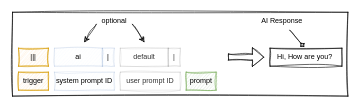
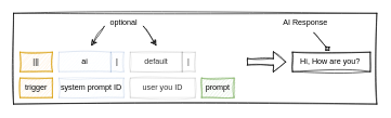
  <mxCell id="0" />
  <mxCell id="1" parent="0" />
  <mxCell id="2" value="" style="rounded=0;whiteSpace=wrap;html=1;sketch=1;curveFitting=1;jiggle=2;" vertex="1" parent="1"><mxGeometry x="20" y="20" width="560" height="140" as="geometry" /></mxCell>
  <mxCell id="3" value="|||" style="rounded=0;whiteSpace=wrap;html=1;fillColor=#ffe6cc;strokeColor=#d79b00;sketch=1;curveFitting=1;jiggle=2;" vertex="1" parent="1"><mxGeometry x="30" y="80" width="50" height="30" as="geometry" /></mxCell>
  <mxCell id="4" value="trigger" style="rounded=0;whiteSpace=wrap;html=1;fillColor=#ffe6cc;strokeColor=#d79b00;gradientColor=none;sketch=1;curveFitting=1;jiggle=2;" vertex="1" parent="1"><mxGeometry x="30" y="120" width="50" height="30" as="geometry" /></mxCell>
  <mxCell id="5" value="|" style="rounded=0;whiteSpace=wrap;html=1;fillColor=#dae8fc;strokeColor=#6c8ebf;opacity=20;sketch=1;curveFitting=1;jiggle=2;" vertex="1" parent="1"><mxGeometry x="170" y="80" width="20" height="30" as="geometry" /></mxCell>
  <mxCell id="6" value="system prompt ID" style="rounded=0;whiteSpace=wrap;html=1;fillColor=#dae8fc;strokeColor=#6c8ebf;opacity=20;sketch=1;curveFitting=1;jiggle=2;" vertex="1" parent="1"><mxGeometry x="90" y="120" width="100" height="30" as="geometry" /></mxCell>
  <mxCell id="7" value="ai" style="rounded=0;whiteSpace=wrap;html=1;fillColor=#dae8fc;strokeColor=#6c8ebf;opacity=20;sketch=1;curveFitting=1;jiggle=2;" vertex="1" parent="1"><mxGeometry x="90" y="80" width="80" height="30" as="geometry" /></mxCell>
  <mxCell id="8" value="|" style="rounded=0;whiteSpace=wrap;html=1;fillColor=#f5f5f5;fontColor=#333333;strokeColor=#666666;opacity=20;sketch=1;curveFitting=1;jiggle=2;" vertex="1" parent="1"><mxGeometry x="280" y="80" width="20" height="30" as="geometry" /></mxCell>
- <mxCell id="9" value="user prompt ID" style="rounded=0;whiteSpace=wrap;html=1;fillColor=#f5f5f5;fontColor=#333333;strokeColor=#666666;opacity=20;sketch=1;curveFitting=1;jiggle=2;" vertex="1" parent="1"><mxGeometry x="200" y="120" width="100" height="30" as="geometry" /></mxCell>
+ <mxCell id="9" value="user you ID" style="rounded=0;whiteSpace=wrap;html=1;fillColor=#f5f5f5;fontColor=#333333;strokeColor=#666666;opacity=20;sketch=1;curveFitting=1;jiggle=2;" vertex="1" parent="1"><mxGeometry x="200" y="120" width="100" height="30" as="geometry" /></mxCell>
  <mxCell id="10" value="default" style="rounded=0;whiteSpace=wrap;html=1;fillColor=#f5f5f5;fontColor=#333333;strokeColor=#666666;opacity=20;sketch=1;curveFitting=1;jiggle=2;" vertex="1" parent="1"><mxGeometry x="200" y="80" width="80" height="30" as="geometry" /></mxCell>
  <mxCell id="11" value="prompt" style="rounded=0;whiteSpace=wrap;html=1;fillColor=#d5e8d4;strokeColor=#82b366;sketch=1;curveFitting=1;jiggle=2;" vertex="1" parent="1"><mxGeometry x="310" y="120" width="50" height="30" as="geometry" /></mxCell>
  <mxCell id="12" value="Hi, How are you?&amp;nbsp;" style="rounded=0;whiteSpace=wrap;html=1;sketch=1;curveFitting=1;jiggle=2;" vertex="1" parent="1"><mxGeometry x="450" y="80" width="120" height="30" as="geometry" /></mxCell>
  <mxCell id="13" value="" style="shape=flexArrow;endArrow=classic;html=1;rounded=0;sketch=1;curveFitting=1;jiggle=2;flowAnimation=0;" edge="1" parent="1"><mxGeometry width="50" height="50" relative="1" as="geometry"><mxPoint x="380" y="94.71" as="sourcePoint" /><mxPoint x="440" y="95" as="targetPoint" /></mxGeometry></mxCell>
  <mxCell id="14" value="" style="endArrow=classic;html=1;rounded=0;sketch=1;curveFitting=1;jiggle=2;" edge="1" parent="1"><mxGeometry width="50" height="50" relative="1" as="geometry"><mxPoint x="220" y="40" as="sourcePoint" /><mxPoint x="240" y="70" as="targetPoint" /></mxGeometry></mxCell>
  <mxCell id="15" value="" style="endArrow=classic;html=1;rounded=0;sketch=1;curveFitting=1;jiggle=2;" edge="1" parent="1"><mxGeometry width="50" height="50" relative="1" as="geometry"><mxPoint x="160" y="40" as="sourcePoint" /><mxPoint x="140" y="70" as="targetPoint" /></mxGeometry></mxCell>
  <mxCell id="16" value="optional" style="text;html=1;align=center;verticalAlign=middle;whiteSpace=wrap;rounded=0;" vertex="1" parent="1"><mxGeometry x="160" y="20" width="60" height="30" as="geometry" /></mxCell>
  <mxCell id="17" value="AI Response" style="text;html=1;align=center;verticalAlign=middle;whiteSpace=wrap;rounded=0;" vertex="1" parent="1"><mxGeometry x="425" y="20" width="90" height="30" as="geometry" /></mxCell>
  <mxCell id="18" value="" style="endArrow=diamond;html=1;rounded=0;sketch=1;curveFitting=1;jiggle=2;entryX=0.473;entryY=-0.075;entryDx=0;entryDy=0;entryPerimeter=0;" edge="1" parent="1" source="17" target="12"><mxGeometry width="50" height="50" relative="1" as="geometry"><mxPoint x="450" y="40" as="sourcePoint" /><mxPoint x="470" y="70" as="targetPoint" /></mxGeometry></mxCell>
